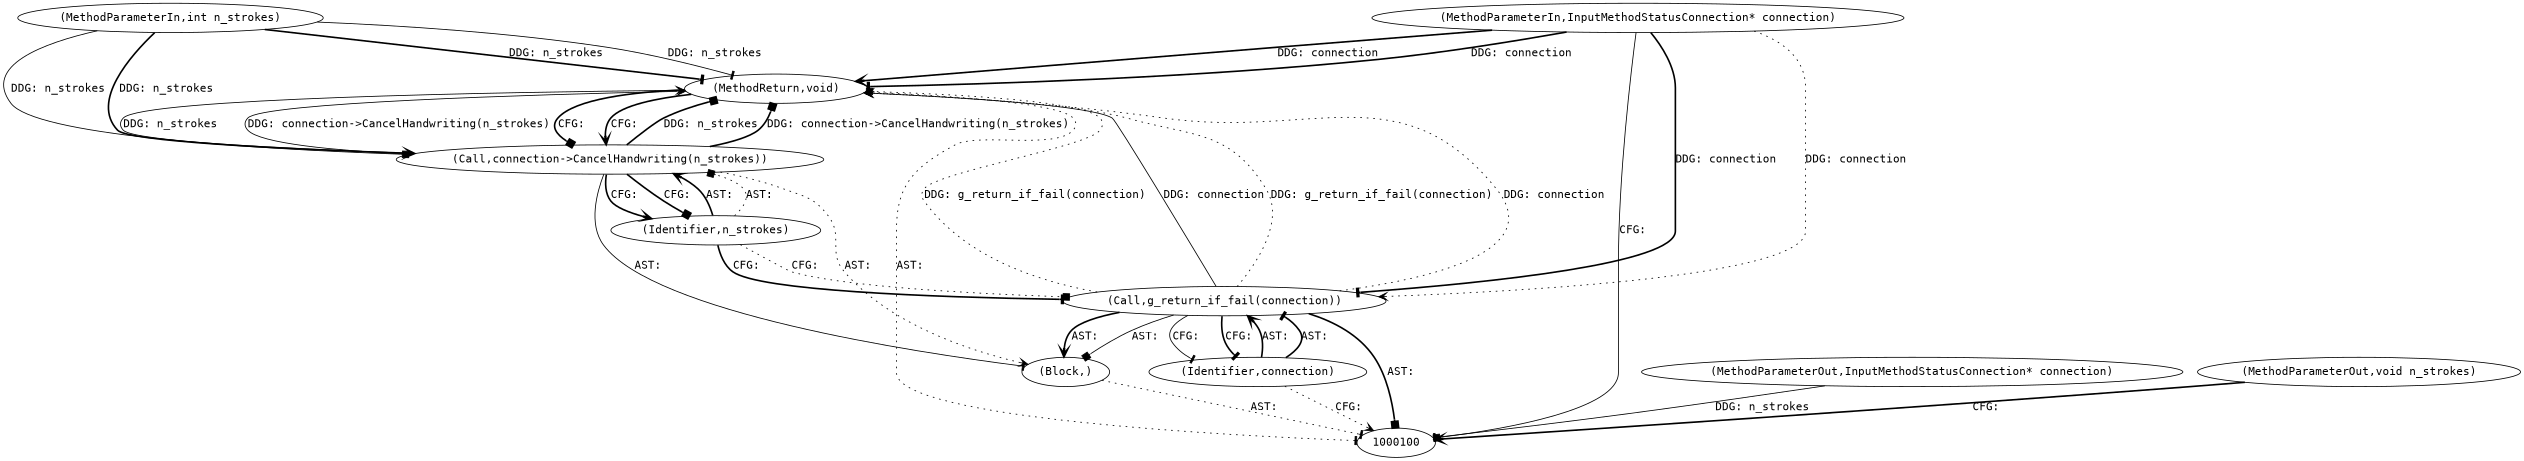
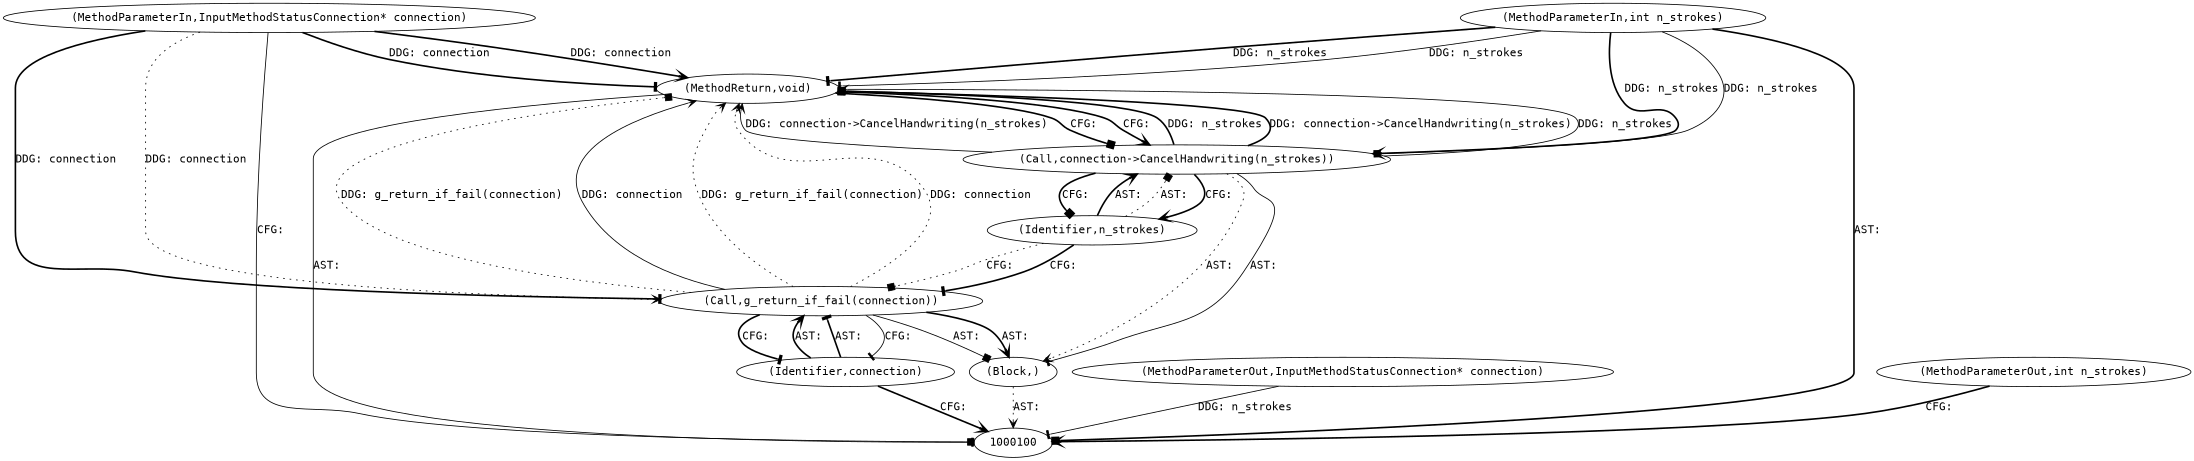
  digraph {
    fontname="DejaVu Sans Mono"
    node [fontname="DejaVu Sans Mono"]
    edge [arrowhead=vee fontname="DejaVu Sans Mono" style=bold]
    n1 [label="(MethodReturn,void)"]
    n2 [label="(Call,connection->CancelHandwriting(n_strokes))"]
    1000100
    n4 [label="(Block,)"]
    n5 [label="(Identifier,n_strokes)"]
    n6 [label="(MethodParameterIn,InputMethodStatusConnection* connection)"]
    n7 [label="(Call,g_return_if_fail(connection))"]
    n8 [label="(Identifier,connection)"]
    n9 [label="(MethodParameterOut,InputMethodStatusConnection* connection)"]
    n10 [label="(MethodParameterIn,int n_strokes)"]
-   n11 [label="(MethodParameterOut,void n_strokes)"]
+   n11 [label="(MethodParameterOut,int n_strokes)"]
    n1 -> n2 [arrowhead=box label="CFG: "]
    n1 -> n2 [label="CFG: "]
-   n1 -> 1000100 [arrowhead=tee label="AST: " style=dotted]
+   n1 -> 1000100 [arrowhead=tee label="AST: " style=solid]
    n2 -> n1 [arrowhead=box label="DDG: n_strokes"]
    n2 -> n1 [arrowhead=box label="DDG: connection->CancelHandwriting(n_strokes)"]
    n2 -> n1 [label="DDG: n_strokes" style=solid]
    n2 -> n1 [label="DDG: connection->CancelHandwriting(n_strokes)" style=solid]
    n2 -> n4 [label="AST: " style=dotted]
    n2 -> n4 [arrowhead=tee label="AST: " style=solid]
    n2 -> n5 [label="CFG: "]
    n2 -> n5 [arrowhead=box label="CFG: "]
-   n4 -> 1000100 [arrowhead=tee label="AST: " style=dotted]
+   n4 -> 1000100 [label="AST: " style=dotted]
    n5 -> n2 [label="AST: "]
    n5 -> n2 [arrowhead=box label="AST: " style=dotted]
    n5 -> n7 [arrowhead=tee label="CFG: "]
    n5 -> n7 [arrowhead=box label="CFG: " style=dotted]
    n6 -> n1 [label="DDG: connection"]
    n6 -> n1 [arrowhead=tee label="DDG: connection"]
    n6 -> 1000100 [arrowhead=box label="CFG: " style=solid]
    n6 -> n7 [arrowhead=tee label="DDG: connection"]
    n6 -> n7 [label="DDG: connection" style=dotted]
    n7 -> n1 [arrowhead=box label="DDG: g_return_if_fail(connection)" style=dotted]
    n7 -> n1 [label="DDG: connection" style=solid]
    n7 -> n1 [label="DDG: g_return_if_fail(connection)" style=dotted]
    n7 -> n1 [label="DDG: connection" style=dotted]
    n7 -> n4 [arrowhead=box label="AST: " style=solid]
    n7 -> n4 [label="AST: "]
    n7 -> n8 [arrowhead=tee label="CFG: " style=solid]
    n7 -> n8 [arrowhead=tee label="CFG: "]
-   n8 -> 1000100 [label="CFG: " style=dotted]
+   n8 -> 1000100 [label="CFG: "]
    n8 -> n7 [label="AST: "]
    n8 -> n7 [arrowhead=tee label="AST: "]
    n9 -> 1000100 [arrowhead=tee label="DDG: n_strokes" style=solid]
    n10 -> n1 [arrowhead=tee label="DDG: n_strokes"]
    n10 -> n1 [arrowhead=tee label="DDG: n_strokes" style=solid]
    n10 -> n2 [label="DDG: n_strokes"]
    n10 -> n2 [arrowhead=box label="DDG: n_strokes" style=solid]
-   n7 -> 1000100 [arrowhead=box label="AST: "]
+   n10 -> 1000100 [arrowhead=box label="AST: "]
    n11 -> 1000100 [label="CFG: "]
  }
